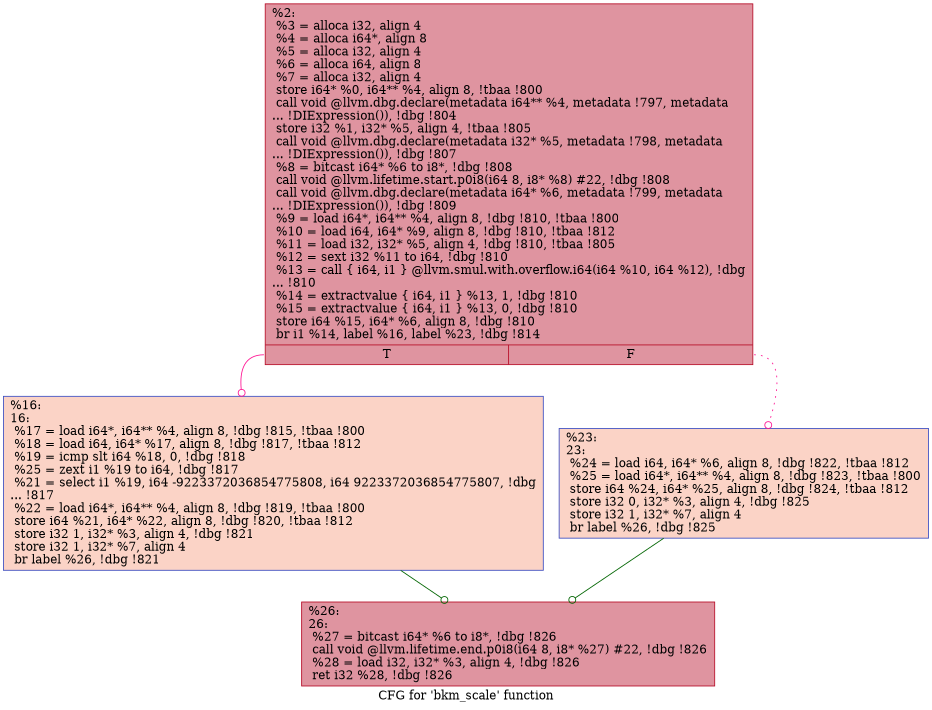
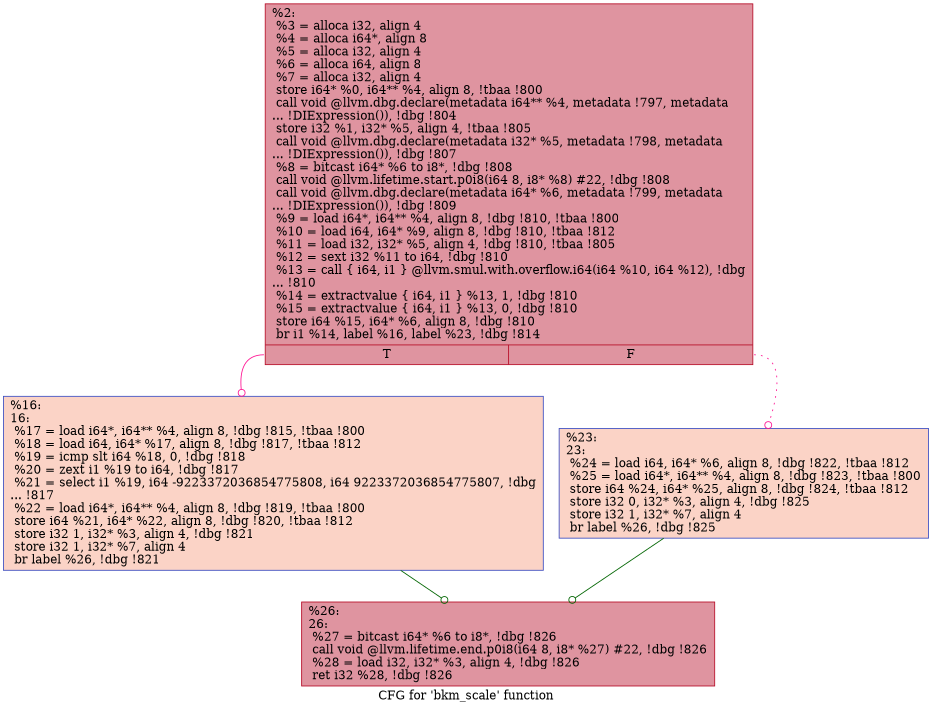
  digraph {
    label="CFG for 'bkm_scale' function"
    node [color="#b70d28ff" fillcolor="#b70d2870" shape=record style=filled]
    edge [color=deeppink style=solid arrowhead=odot]
    n1 [label="{%2:\l  %3 = alloca i32, align 4\l  %4 = alloca i64*, align 8\l  %5 = alloca i32, align 4\l  %6 = alloca i64, align 8\l  %7 = alloca i32, align 4\l  store i64* %0, i64** %4, align 8, !tbaa !800\l  call void @llvm.dbg.declare(metadata i64** %4, metadata !797, metadata\l... !DIExpression()), !dbg !804\l  store i32 %1, i32* %5, align 4, !tbaa !805\l  call void @llvm.dbg.declare(metadata i32* %5, metadata !798, metadata\l... !DIExpression()), !dbg !807\l  %8 = bitcast i64* %6 to i8*, !dbg !808\l  call void @llvm.lifetime.start.p0i8(i64 8, i8* %8) #22, !dbg !808\l  call void @llvm.dbg.declare(metadata i64* %6, metadata !799, metadata\l... !DIExpression()), !dbg !809\l  %9 = load i64*, i64** %4, align 8, !dbg !810, !tbaa !800\l  %10 = load i64, i64* %9, align 8, !dbg !810, !tbaa !812\l  %11 = load i32, i32* %5, align 4, !dbg !810, !tbaa !805\l  %12 = sext i32 %11 to i64, !dbg !810\l  %13 = call \{ i64, i1 \} @llvm.smul.with.overflow.i64(i64 %10, i64 %12), !dbg\l... !810\l  %14 = extractvalue \{ i64, i1 \} %13, 1, !dbg !810\l  %15 = extractvalue \{ i64, i1 \} %13, 0, !dbg !810\l  store i64 %15, i64* %6, align 8, !dbg !810\l  br i1 %14, label %16, label %23, !dbg !814\l|{<s0>T|<s1>F}}"]
-   n2 [color="#3d50c3ff" fillcolor="#f59c7d70" label="{%16:\l16:                                               \l  %17 = load i64*, i64** %4, align 8, !dbg !815, !tbaa !800\l  %18 = load i64, i64* %17, align 8, !dbg !817, !tbaa !812\l  %19 = icmp slt i64 %18, 0, !dbg !818\l  %25 = zext i1 %19 to i64, !dbg !817\l  %21 = select i1 %19, i64 -9223372036854775808, i64 9223372036854775807, !dbg\l... !817\l  %22 = load i64*, i64** %4, align 8, !dbg !819, !tbaa !800\l  store i64 %21, i64* %22, align 8, !dbg !820, !tbaa !812\l  store i32 1, i32* %3, align 4, !dbg !821\l  store i32 1, i32* %7, align 4\l  br label %26, !dbg !821\l}"]
+   n2 [color="#3d50c3ff" fillcolor="#f59c7d70" label="{%16:\l16:                                               \l  %17 = load i64*, i64** %4, align 8, !dbg !815, !tbaa !800\l  %18 = load i64, i64* %17, align 8, !dbg !817, !tbaa !812\l  %19 = icmp slt i64 %18, 0, !dbg !818\l  %20 = zext i1 %19 to i64, !dbg !817\l  %21 = select i1 %19, i64 -9223372036854775808, i64 9223372036854775807, !dbg\l... !817\l  %22 = load i64*, i64** %4, align 8, !dbg !819, !tbaa !800\l  store i64 %21, i64* %22, align 8, !dbg !820, !tbaa !812\l  store i32 1, i32* %3, align 4, !dbg !821\l  store i32 1, i32* %7, align 4\l  br label %26, !dbg !821\l}"]
    n3 [color="#3d50c3ff" fillcolor="#f59c7d70" label="{%23:\l23:                                               \l  %24 = load i64, i64* %6, align 8, !dbg !822, !tbaa !812\l  %25 = load i64*, i64** %4, align 8, !dbg !823, !tbaa !800\l  store i64 %24, i64* %25, align 8, !dbg !824, !tbaa !812\l  store i32 0, i32* %3, align 4, !dbg !825\l  store i32 1, i32* %7, align 4\l  br label %26, !dbg !825\l}"]
    n4 [label="{%26:\l26:                                               \l  %27 = bitcast i64* %6 to i8*, !dbg !826\l  call void @llvm.lifetime.end.p0i8(i64 8, i8* %27) #22, !dbg !826\l  %28 = load i32, i32* %3, align 4, !dbg !826\l  ret i32 %28, !dbg !826\l}"]
    n1 -> n2 [tailport=s0]
    n1 -> n3 [tailport=s1 style=dotted]
    n2 -> n4 [color=darkgreen]
    n3 -> n4 [color=darkgreen]
  }
